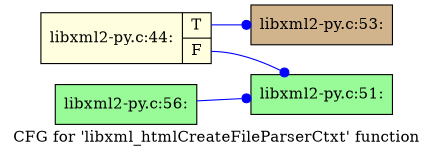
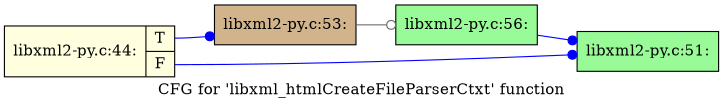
  digraph {
    label="CFG for 'libxml_htmlCreateFileParserCtxt' function"
    rankdir=LR
    node [fillcolor=palegreen shape=record style=filled]
    edge [arrowhead=dot color=blue]
    n1 [fillcolor=lightyellow label="{libxml2-py.c:44:|{<s0>T|<s1>F}}"]
    n2 [fillcolor=tan label="{libxml2-py.c:53:}"]
    n3 [label="{libxml2-py.c:51:}"]
    n4 [label="{libxml2-py.c:56:}"]
    n1 -> n2 [tailport=s0]
    n1 -> n3 [tailport=s1]
+   n2 -> n4 [arrowhead=odot color=gray40]
    n4 -> n3
  }
